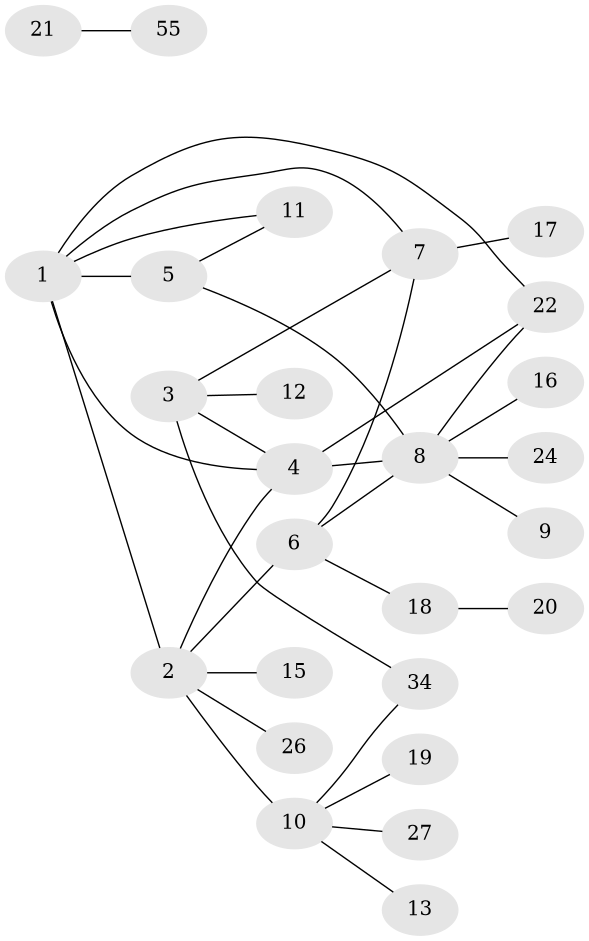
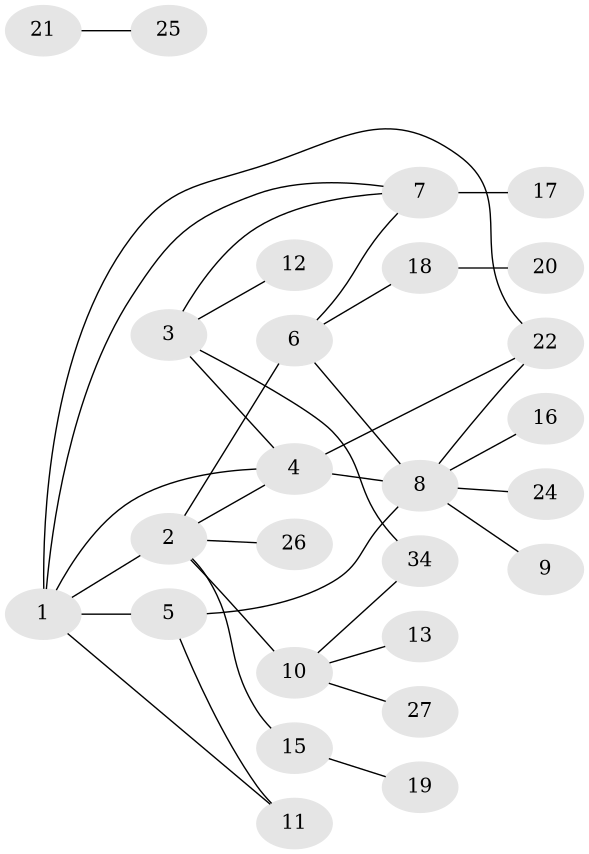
  graph {
    rankdir=LR
    node [color=gray90 style=filled]
    edge [weight=1.0]
    1
    2
    4
    5
    7
    11
    22
    6
    10
    15
    26
    8
    17
    18
    n15 [label=34]
    13
    19
    27
    3
    12
    9
    16
    24
    20
    21
-   25 [label=55]
+   25
    1 -- 2
    1 -- 4
    1 -- 5 [weight=5.0]
    1 -- 7
    1 -- 11
    1 -- 22
    2 -- 4
    2 -- 6
    2 -- 10
    2 -- 15
    2 -- 26 [weight=2.0]
    4 -- 22
    4 -- 8
    5 -- 11
    5 -- 8
    7 -- 17
    6 -- 7
    6 -- 8
    6 -- 18
    10 -- n15
    10 -- 13
-   10 -- 19
+   15 -- 19
    10 -- 27
    8 -- 22
    8 -- 9
    8 -- 16
    8 -- 24 [weight=3.0]
    18 -- 20 [weight=4.0]
    3 -- 4
    3 -- 7
    3 -- n15
    3 -- 12
    21 -- 25
  }
